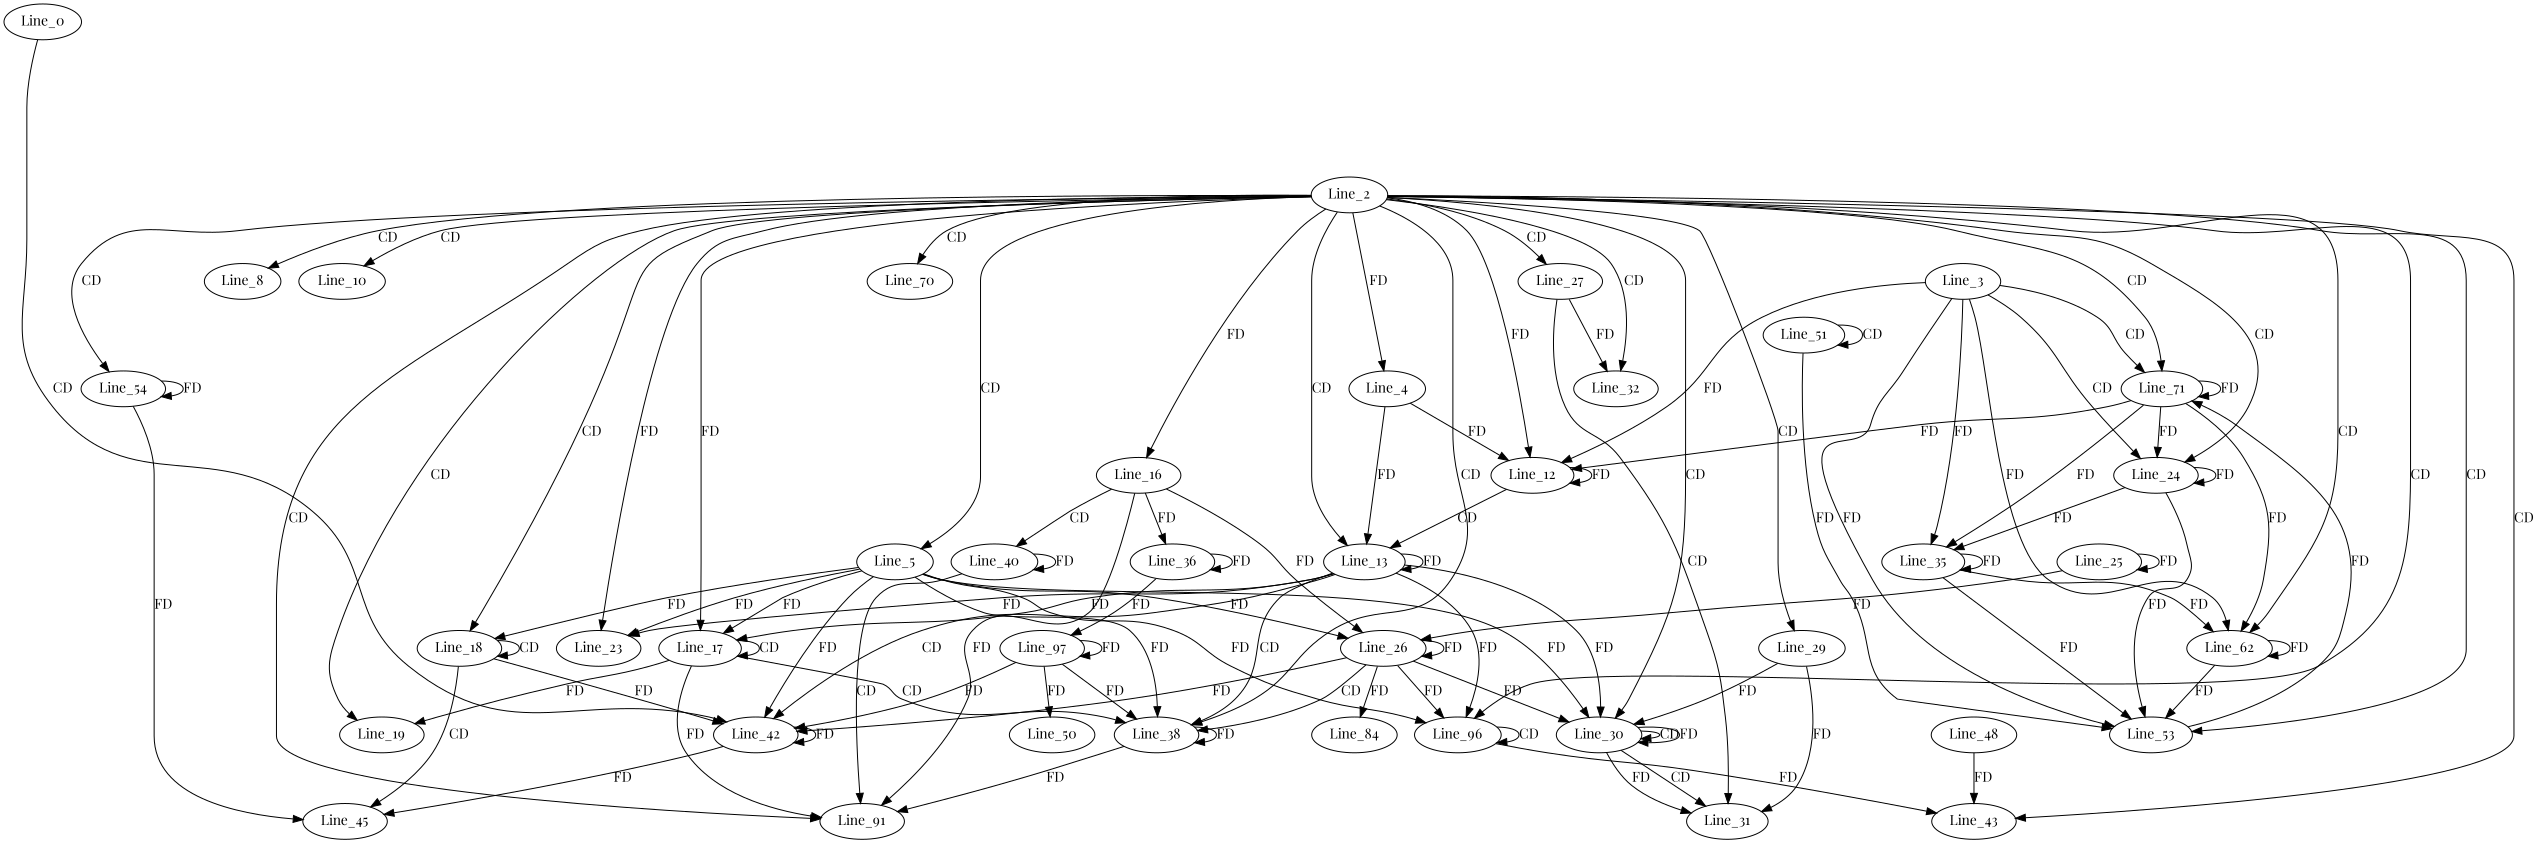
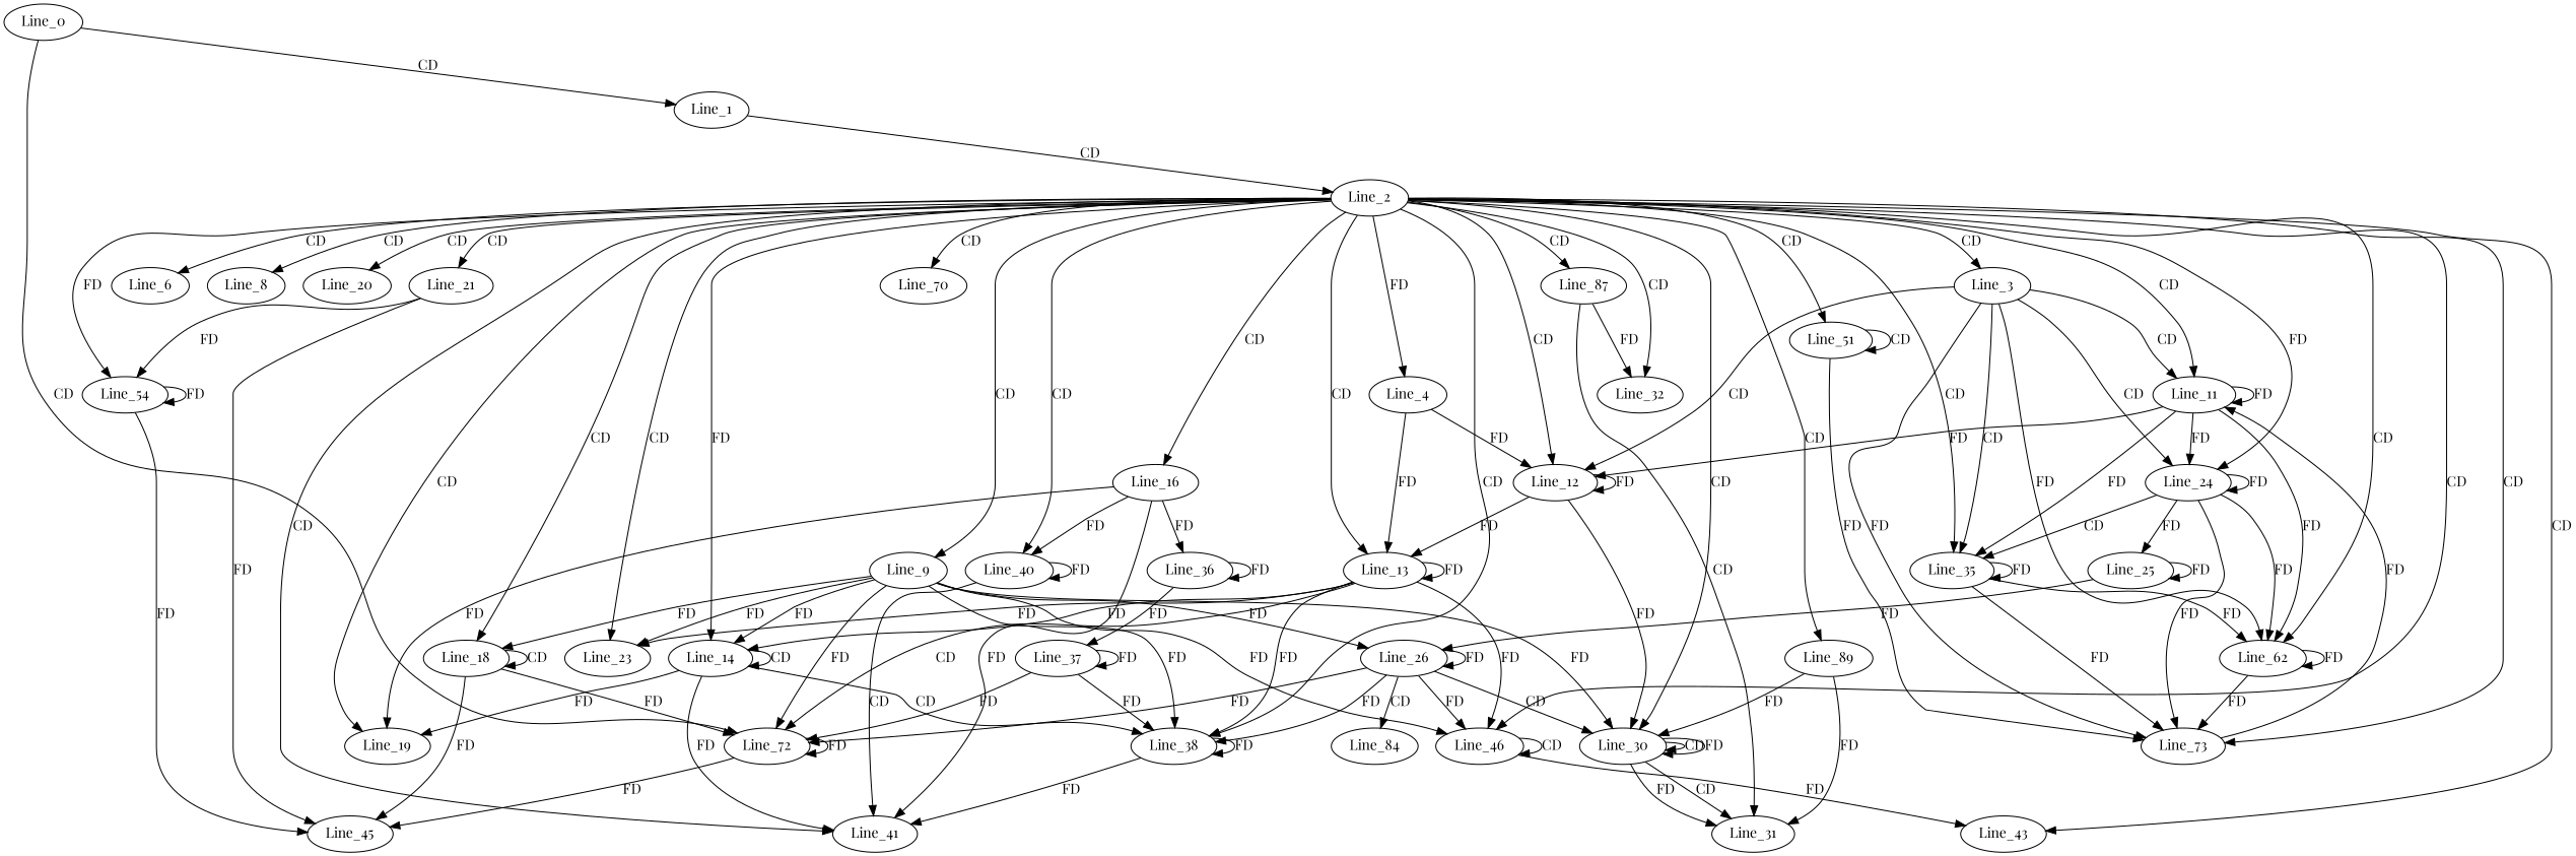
  digraph {
    fontname="Playfair Display"
    node [fontname="Playfair Display"]
    edge [fontname="Playfair Display"]
    Line_0
-   Line_42
+   Line_1
+   Line_42 [label=Line_72]
    Line_2
    Line_3
    Line_4
-   Line_5
+   Line_5 [label=Line_9]
+   Line_6
    Line_8
-   Line_10
-   Line_11 [label=Line_71]
+   Line_10 [label=Line_20]
+   Line_11
    Line_12
    Line_13
-   Line_14 [label=Line_17]
+   Line_14
    Line_16
    n16 [label=Line_19]
    Line_18
    n18 [label=Line_70]
+   Line_21
    Line_23
    Line_24
-   Line_27
-   Line_29
+   Line_27 [label=Line_87]
+   Line_29 [label=Line_89]
    Line_30
    n25 [label=Line_32]
    Line_35
    Line_38
    Line_40
-   Line_41 [label=Line_91]
+   Line_41
    n30 [label=Line_54]
-   Line_46 [label=Line_96]
+   Line_46
    n32 [label=Line_43]
    Line_51
    n34 [label=Line_62]
-   Line_53
+   Line_53 [label=Line_73]
    Line_26
    Line_36
    Line_45
    Line_25
    Line_31
-   Line_48
    n42 [label=Line_84]
-   Line_37 [label=Line_97]
-   Line_50
+   Line_37
+   Line_0 -> Line_1 [label=CD]
    Line_0 -> Line_42 [label=CD]
+   Line_1 -> Line_2 [label=CD]
    Line_42 -> Line_42 [label=FD]
    Line_42 -> Line_45 [label=FD]
+   Line_2 -> Line_3 [label=CD]
    Line_2 -> Line_4 [label=FD]
    Line_2 -> Line_5 [label=CD]
+   Line_2 -> Line_6 [label=CD]
    Line_2 -> Line_8 [label=CD]
    Line_2 -> Line_10 [label=CD]
    Line_2 -> Line_11 [label=CD]
-   Line_2 -> Line_12 [label=FD]
+   Line_2 -> Line_12 [label=CD]
    Line_2 -> Line_13 [label=CD]
    Line_2 -> Line_14 [label=FD]
-   Line_2 -> Line_16 [label=FD]
+   Line_2 -> Line_16 [label=CD]
    Line_2 -> n16 [label=CD]
    Line_2 -> Line_18 [label=CD]
    Line_2 -> n18 [label=CD]
-   Line_2 -> Line_23 [label=FD]
-   Line_2 -> Line_24 [label=CD]
+   Line_2 -> Line_21 [label=CD]
+   Line_2 -> Line_23 [label=CD]
+   Line_2 -> Line_24 [label=FD]
    Line_2 -> Line_27 [label=CD]
    Line_2 -> Line_29 [label=CD]
    Line_2 -> Line_30 [label=CD]
    Line_2 -> n25 [label=CD]
+   Line_2 -> Line_35 [label=CD]
    Line_2 -> Line_38 [label=CD]
+   Line_2 -> Line_40 [label=CD]
    Line_2 -> Line_41 [label=CD]
-   Line_2 -> n30 [label=CD]
+   Line_2 -> n30 [label=FD]
    Line_2 -> Line_46 [label=CD]
    Line_2 -> n32 [label=CD]
+   Line_2 -> Line_51 [label=CD]
    Line_2 -> n34 [label=CD]
    Line_2 -> Line_53 [label=CD]
    Line_3 -> Line_11 [label=CD]
-   Line_3 -> Line_12 [label=FD]
+   Line_3 -> Line_12 [label=CD]
    Line_3 -> Line_24 [label=CD]
-   Line_3 -> Line_35 [label=FD]
+   Line_3 -> Line_35 [label=CD]
    Line_3 -> n34 [label=FD]
    Line_3 -> Line_53 [label=FD]
    Line_4 -> Line_12 [label=FD]
    Line_4 -> Line_13 [label=FD]
    Line_5 -> Line_42 [label=FD]
    Line_5 -> Line_14 [label=FD]
    Line_5 -> Line_18 [label=FD]
    Line_5 -> Line_23 [label=FD]
    Line_5 -> Line_30 [label=FD]
    Line_5 -> Line_38 [label=FD]
    Line_5 -> Line_46 [label=FD]
    Line_5 -> Line_26 [label=FD]
    Line_11 -> Line_11 [label=FD]
    Line_11 -> Line_12 [label=FD]
    Line_11 -> Line_24 [label=FD]
    Line_11 -> Line_35 [label=FD]
    Line_11 -> n34 [label=FD]
    Line_12 -> Line_12 [label=FD]
-   Line_12 -> Line_13 [label=CD]
+   Line_12 -> Line_13 [label=FD]
    Line_13 -> Line_42 [label=CD]
    Line_13 -> Line_13 [label=FD]
    Line_13 -> Line_14 [label=FD]
    Line_13 -> Line_23 [label=FD]
-   Line_13 -> Line_30 [label=FD]
-   Line_13 -> Line_38 [label=CD]
+   Line_12 -> Line_30 [label=FD]
+   Line_13 -> Line_38 [label=FD]
    Line_13 -> Line_46 [label=FD]
    Line_14 -> Line_14 [label=CD]
    Line_14 -> n16 [label=FD]
    Line_14 -> Line_38 [label=CD]
    Line_14 -> Line_41 [label=FD]
-   Line_16 -> Line_26 [label=FD]
-   Line_16 -> Line_40 [label=CD]
+   Line_16 -> n16 [label=FD]
+   Line_16 -> Line_40 [label=FD]
    Line_16 -> Line_41 [label=FD]
    Line_16 -> Line_36 [label=FD]
    Line_18 -> Line_42 [label=FD]
    Line_18 -> Line_18 [label=CD]
-   Line_18 -> Line_45 [label=CD]
+   Line_18 -> Line_45 [label=FD]
+   Line_21 -> n30 [label=FD]
+   Line_21 -> Line_45 [label=FD]
    Line_24 -> Line_24 [label=FD]
-   Line_24 -> Line_35 [label=FD]
+   Line_24 -> Line_35 [label=CD]
+   Line_24 -> n34 [label=FD]
    Line_24 -> Line_53 [label=FD]
+   Line_24 -> Line_25 [label=FD]
    Line_27 -> n25 [label=FD]
    Line_27 -> Line_31 [label=CD]
    Line_29 -> Line_30 [label=FD]
    Line_29 -> Line_31 [label=FD]
    Line_30 -> Line_30 [label=CD]
    Line_30 -> Line_30 [label=FD]
    Line_30 -> Line_31 [label=CD]
    Line_30 -> Line_31 [label=FD]
    Line_35 -> Line_35 [label=FD]
    Line_35 -> n34 [label=FD]
    Line_35 -> Line_53 [label=FD]
    Line_38 -> Line_38 [label=FD]
    Line_38 -> Line_41 [label=FD]
    Line_40 -> Line_40 [label=FD]
    Line_40 -> Line_41 [label=CD]
    n30 -> n30 [label=FD]
    n30 -> Line_45 [label=FD]
    Line_46 -> Line_46 [label=CD]
    Line_46 -> n32 [label=FD]
    Line_51 -> Line_51 [label=CD]
    Line_51 -> Line_53 [label=FD]
    n34 -> n34 [label=FD]
    n34 -> Line_53 [label=FD]
    Line_53 -> Line_11 [label=FD]
    Line_26 -> Line_42 [label=FD]
-   Line_26 -> Line_30 [label=FD]
-   Line_26 -> Line_38 [label=CD]
+   Line_26 -> Line_30 [label=CD]
+   Line_26 -> Line_38 [label=FD]
    Line_26 -> Line_46 [label=FD]
    Line_26 -> Line_26 [label=FD]
-   Line_26 -> n42 [label=FD]
+   Line_26 -> n42 [label=CD]
    Line_36 -> Line_36 [label=FD]
    Line_36 -> Line_37 [label=FD]
    Line_25 -> Line_26 [label=FD]
    Line_25 -> Line_25 [label=FD]
-   Line_48 -> n32 [label=FD]
    Line_37 -> Line_42 [label=FD]
    Line_37 -> Line_38 [label=FD]
    Line_37 -> Line_37 [label=FD]
-   Line_37 -> Line_50 [label=FD]
  }
